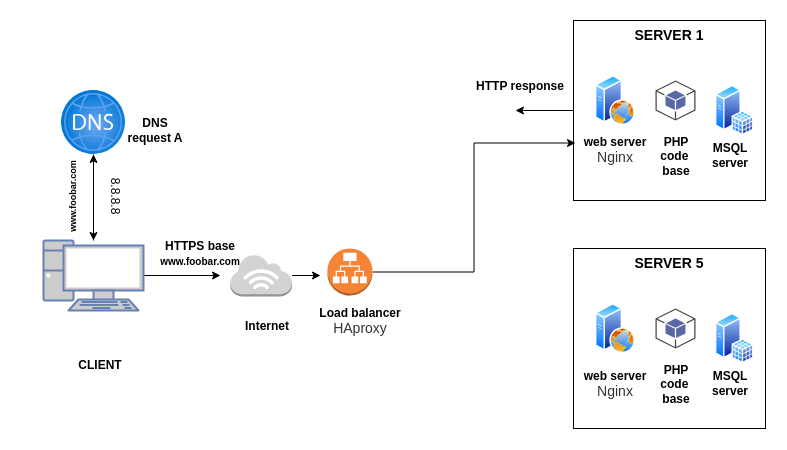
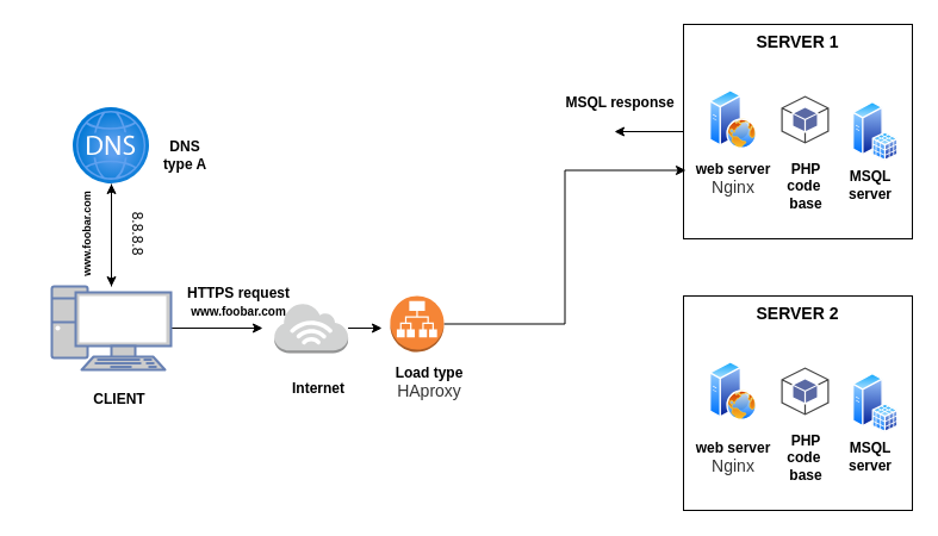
  <mxCell id="0" />
  <mxCell id="1" parent="0" />
  <mxCell id="2" value="" style="image;aspect=fixed;perimeter=ellipsePerimeter;html=1;align=center;shadow=0;dashed=0;spacingTop=3;image=img/lib/active_directory/web_server.svg;" vertex="1" parent="1"><mxGeometry x="595" y="75" width="40" height="50" as="geometry" /></mxCell>
  <mxCell id="3" value="" style="image;aspect=fixed;perimeter=ellipsePerimeter;html=1;align=center;shadow=0;dashed=0;spacingTop=3;image=img/lib/active_directory/sql_server.svg;" vertex="1" parent="1"><mxGeometry x="715" y="85" width="38.5" height="50" as="geometry" /></mxCell>
  <mxCell id="4" value="" style="edgeStyle=orthogonalEdgeStyle;rounded=0;orthogonalLoop=1;jettySize=auto;html=1;" edge="1" parent="1" source="6" target="15"><mxGeometry relative="1" as="geometry" /></mxCell>
  <mxCell id="5" value="" style="edgeStyle=orthogonalEdgeStyle;rounded=0;orthogonalLoop=1;jettySize=auto;html=1;" edge="1" parent="1" source="6"><mxGeometry relative="1" as="geometry"><mxPoint x="220" y="275" as="targetPoint" /></mxGeometry></mxCell>
  <mxCell id="6" value="" style="fontColor=#0066CC;verticalAlign=top;verticalLabelPosition=bottom;labelPosition=center;align=center;html=1;outlineConnect=0;fillColor=#CCCCCC;strokeColor=#6881B3;gradientColor=none;gradientDirection=north;strokeWidth=2;shape=mxgraph.networks.pc;" vertex="1" parent="1"><mxGeometry x="43" y="240" width="100" height="70" as="geometry" /></mxCell>
  <mxCell id="7" style="edgeStyle=orthogonalEdgeStyle;rounded=0;orthogonalLoop=1;jettySize=auto;html=1;" edge="1" parent="1" source="8"><mxGeometry relative="1" as="geometry"><mxPoint x="515" y="110" as="targetPoint" /></mxGeometry></mxCell>
  <mxCell id="8" value="SERVER 1" style="rounded=0;whiteSpace=wrap;html=1;fillColor=none;gradientColor=default;verticalAlign=top;fontSize=14;fontStyle=1" vertex="1" parent="1"><mxGeometry x="573" y="20" width="192" height="180" as="geometry" /></mxCell>
  <mxCell id="9" value="web server&lt;div&gt;&lt;span style=&quot;color: rgb(51, 51, 51); font-family: aktiv-grotesk, sans-serif; font-size: 14px; font-weight: 400; text-align: left; background-color: rgb(255, 255, 255);&quot;&gt;Nginx&lt;/span&gt;&lt;br&gt;&lt;/div&gt;" style="rounded=0;whiteSpace=wrap;html=1;fontStyle=1;fillColor=none;strokeColor=none;" vertex="1" parent="1"><mxGeometry x="575" y="135" width="80" height="30" as="geometry" /></mxCell>
  <mxCell id="10" value="MSQL&lt;div&gt;server&lt;/div&gt;" style="rounded=0;whiteSpace=wrap;html=1;fillColor=none;strokeColor=none;fontStyle=1" vertex="1" parent="1"><mxGeometry x="695" y="125" width="70" height="60" as="geometry" /></mxCell>
- <mxCell id="11" value="CLIENT" style="rounded=0;whiteSpace=wrap;html=1;fontStyle=1;fillColor=none;strokeColor=none;" vertex="1" parent="1"><mxGeometry x="75" y="345" width="50" height="40" as="geometry" /></mxCell>
+ <mxCell id="11" value="CLIENT" style="rounded=0;whiteSpace=wrap;html=1;fontStyle=1;fillColor=none;strokeColor=none;" vertex="1" parent="1"><mxGeometry x="75" y="315" width="50" height="40" as="geometry" /></mxCell>
  <mxCell id="12" value="" style="outlineConnect=0;dashed=0;verticalLabelPosition=bottom;verticalAlign=top;align=center;html=1;shape=mxgraph.aws3.android;fillColor=#5A69A4;gradientColor=none;" vertex="1" parent="1"><mxGeometry x="655" y="80" width="40" height="40" as="geometry" /></mxCell>
  <mxCell id="13" value="PHP&lt;div&gt;code&amp;nbsp;&lt;/div&gt;&lt;div&gt;base&lt;/div&gt;" style="rounded=0;whiteSpace=wrap;html=1;fontStyle=1;fillColor=none;strokeColor=none;" vertex="1" parent="1"><mxGeometry x="656" y="126" width="40" height="59" as="geometry" /></mxCell>
  <mxCell id="14" style="edgeStyle=orthogonalEdgeStyle;rounded=0;orthogonalLoop=1;jettySize=auto;html=1;" edge="1" parent="1" source="15"><mxGeometry relative="1" as="geometry"><mxPoint x="93" y="240" as="targetPoint" /></mxGeometry></mxCell>
  <mxCell id="15" value="" style="image;aspect=fixed;html=1;points=[];align=center;fontSize=12;image=img/lib/azure2/networking/DNS_Zones.svg;" vertex="1" parent="1"><mxGeometry x="61" y="90" width="64" height="64" as="geometry" /></mxCell>
  <mxCell id="16" value="" style="edgeStyle=orthogonalEdgeStyle;rounded=0;orthogonalLoop=1;jettySize=auto;html=1;" edge="1" parent="1" source="17"><mxGeometry relative="1" as="geometry"><mxPoint x="320" y="275" as="targetPoint" /></mxGeometry></mxCell>
  <mxCell id="17" value="" style="outlineConnect=0;dashed=0;verticalLabelPosition=bottom;verticalAlign=top;align=center;html=1;shape=mxgraph.aws3.internet_3;fillColor=#D2D3D3;gradientColor=none;" vertex="1" parent="1"><mxGeometry x="229.75" y="254" width="61.83" height="42" as="geometry" /></mxCell>
- <mxCell id="18" value="HTTPS base&lt;div&gt;&lt;font style=&quot;font-size: 10px;&quot;&gt;www.foobar.com&lt;/font&gt;&lt;/div&gt;" style="rounded=0;whiteSpace=wrap;html=1;fontStyle=1;fillColor=none;strokeColor=none;" vertex="1" parent="1"><mxGeometry x="140" y="235" width="120" height="35" as="geometry" /></mxCell>
- <mxCell id="19" value="HTTP response" style="rounded=0;whiteSpace=wrap;html=1;fontStyle=1;fillColor=none;strokeColor=none;" vertex="1" parent="1"><mxGeometry x="460" y="68" width="120" height="35" as="geometry" /></mxCell>
+ <mxCell id="18" value="HTTPS request&lt;div&gt;&lt;font style=&quot;font-size: 10px;&quot;&gt;www.foobar.com&lt;/font&gt;&lt;/div&gt;" style="rounded=0;whiteSpace=wrap;html=1;fontStyle=1;fillColor=none;strokeColor=none;" vertex="1" parent="1"><mxGeometry x="140" y="235" width="120" height="35" as="geometry" /></mxCell>
+ <mxCell id="19" value="MSQL response" style="rounded=0;whiteSpace=wrap;html=1;fontStyle=1;fillColor=none;strokeColor=none;" vertex="1" parent="1"><mxGeometry x="460" y="68" width="120" height="35" as="geometry" /></mxCell>
  <mxCell id="20" value="www.foobar.com" style="rounded=0;whiteSpace=wrap;html=1;fontStyle=1;rotation=-90;fontSize=9;fillColor=none;strokeColor=none;" vertex="1" parent="1"><mxGeometry x="20" y="179" width="105" height="34" as="geometry" /></mxCell>
  <mxCell id="21" value="8.8.8.8" style="rounded=0;whiteSpace=wrap;html=1;rotation=90;fillColor=none;strokeColor=none;" vertex="1" parent="1"><mxGeometry x="55" y="166" width="120" height="60" as="geometry" /></mxCell>
- <mxCell id="22" value="DNS&lt;div&gt;request A&lt;/div&gt;" style="rounded=0;whiteSpace=wrap;html=1;fontStyle=1;fillColor=none;strokeColor=none;" vertex="1" parent="1"><mxGeometry x="95" y="100" width="120" height="60" as="geometry" /></mxCell>
+ <mxCell id="22" value="DNS&lt;div&gt;type A&lt;/div&gt;" style="rounded=0;whiteSpace=wrap;html=1;fontStyle=1;fillColor=none;strokeColor=none;" vertex="1" parent="1"><mxGeometry x="95" y="100" width="120" height="60" as="geometry" /></mxCell>
  <mxCell id="23" value="Internet" style="rounded=0;whiteSpace=wrap;html=1;fontStyle=1;fillColor=none;strokeColor=none;" vertex="1" parent="1"><mxGeometry x="206.93" y="308" width="120" height="35" as="geometry" /></mxCell>
  <mxCell id="24" value="" style="image;aspect=fixed;perimeter=ellipsePerimeter;html=1;align=center;shadow=0;dashed=0;spacingTop=3;image=img/lib/active_directory/web_server.svg;" vertex="1" parent="1"><mxGeometry x="595" y="303" width="40" height="50" as="geometry" /></mxCell>
  <mxCell id="25" value="" style="image;aspect=fixed;perimeter=ellipsePerimeter;html=1;align=center;shadow=0;dashed=0;spacingTop=3;image=img/lib/active_directory/sql_server.svg;" vertex="1" parent="1"><mxGeometry x="715" y="313" width="38.5" height="50" as="geometry" /></mxCell>
- <mxCell id="26" value="SERVER 5" style="rounded=0;whiteSpace=wrap;html=1;fillColor=none;gradientColor=default;verticalAlign=top;fontSize=14;fontStyle=1" vertex="1" parent="1"><mxGeometry x="573" y="248" width="192" height="180" as="geometry" /></mxCell>
+ <mxCell id="26" value="SERVER 2" style="rounded=0;whiteSpace=wrap;html=1;fillColor=none;gradientColor=default;verticalAlign=top;fontSize=14;fontStyle=1" vertex="1" parent="1"><mxGeometry x="573" y="248" width="192" height="180" as="geometry" /></mxCell>
  <mxCell id="27" value="MSQL&lt;div&gt;server&lt;/div&gt;" style="rounded=0;whiteSpace=wrap;html=1;fillColor=none;strokeColor=none;fontStyle=1" vertex="1" parent="1"><mxGeometry x="695" y="353" width="70" height="60" as="geometry" /></mxCell>
  <mxCell id="28" value="" style="outlineConnect=0;dashed=0;verticalLabelPosition=bottom;verticalAlign=top;align=center;html=1;shape=mxgraph.aws3.android;fillColor=#5A69A4;gradientColor=none;" vertex="1" parent="1"><mxGeometry x="655" y="308" width="40" height="40" as="geometry" /></mxCell>
  <mxCell id="29" value="PHP&lt;div&gt;code&amp;nbsp;&lt;/div&gt;&lt;div&gt;base&lt;/div&gt;" style="rounded=0;whiteSpace=wrap;html=1;fontStyle=1;fillColor=none;strokeColor=none;" vertex="1" parent="1"><mxGeometry x="656" y="354" width="40" height="59" as="geometry" /></mxCell>
  <mxCell id="30" style="edgeStyle=orthogonalEdgeStyle;rounded=0;orthogonalLoop=1;jettySize=auto;html=1;exitX=1;exitY=0.5;exitDx=0;exitDy=0;exitPerimeter=0;entryX=0;entryY=0.25;entryDx=0;entryDy=0;" edge="1" parent="1" source="31" target="9"><mxGeometry relative="1" as="geometry"><mxPoint x="410" y="150" as="targetPoint" /></mxGeometry></mxCell>
  <mxCell id="31" value="" style="outlineConnect=0;dashed=0;verticalLabelPosition=bottom;verticalAlign=top;align=center;html=1;shape=mxgraph.aws3.application_load_balancer;fillColor=#F58536;gradientColor=none;" vertex="1" parent="1"><mxGeometry x="326.93" y="248" width="45.04" height="47" as="geometry" /></mxCell>
- <mxCell id="32" value="Load balancer&lt;div&gt;&lt;span style=&quot;color: rgb(51, 51, 51); font-family: aktiv-grotesk, sans-serif; font-size: 14px; font-weight: 400; text-align: left; background-color: rgb(255, 255, 255);&quot;&gt;HAproxy&lt;/span&gt;&lt;br&gt;&lt;/div&gt;" style="rounded=0;whiteSpace=wrap;html=1;fontStyle=1;fillColor=none;strokeColor=none;" vertex="1" parent="1"><mxGeometry x="300" y="303" width="120" height="35" as="geometry" /></mxCell>
+ <mxCell id="32" value="Load type&lt;div&gt;&lt;span style=&quot;color: rgb(51, 51, 51); font-family: aktiv-grotesk, sans-serif; font-size: 14px; font-weight: 400; text-align: left; background-color: rgb(255, 255, 255);&quot;&gt;HAproxy&lt;/span&gt;&lt;br&gt;&lt;/div&gt;" style="rounded=0;whiteSpace=wrap;html=1;fontStyle=1;fillColor=none;strokeColor=none;" vertex="1" parent="1"><mxGeometry x="300" y="303" width="120" height="35" as="geometry" /></mxCell>
  <mxCell id="33" value="web server&lt;div&gt;&lt;span style=&quot;color: rgb(51, 51, 51); font-family: aktiv-grotesk, sans-serif; font-size: 14px; font-weight: 400; text-align: left; background-color: rgb(255, 255, 255);&quot;&gt;Nginx&lt;/span&gt;&lt;br&gt;&lt;/div&gt;" style="rounded=0;whiteSpace=wrap;html=1;fontStyle=1;fillColor=none;strokeColor=none;" vertex="1" parent="1"><mxGeometry x="575" y="368.5" width="80" height="30" as="geometry" /></mxCell>
